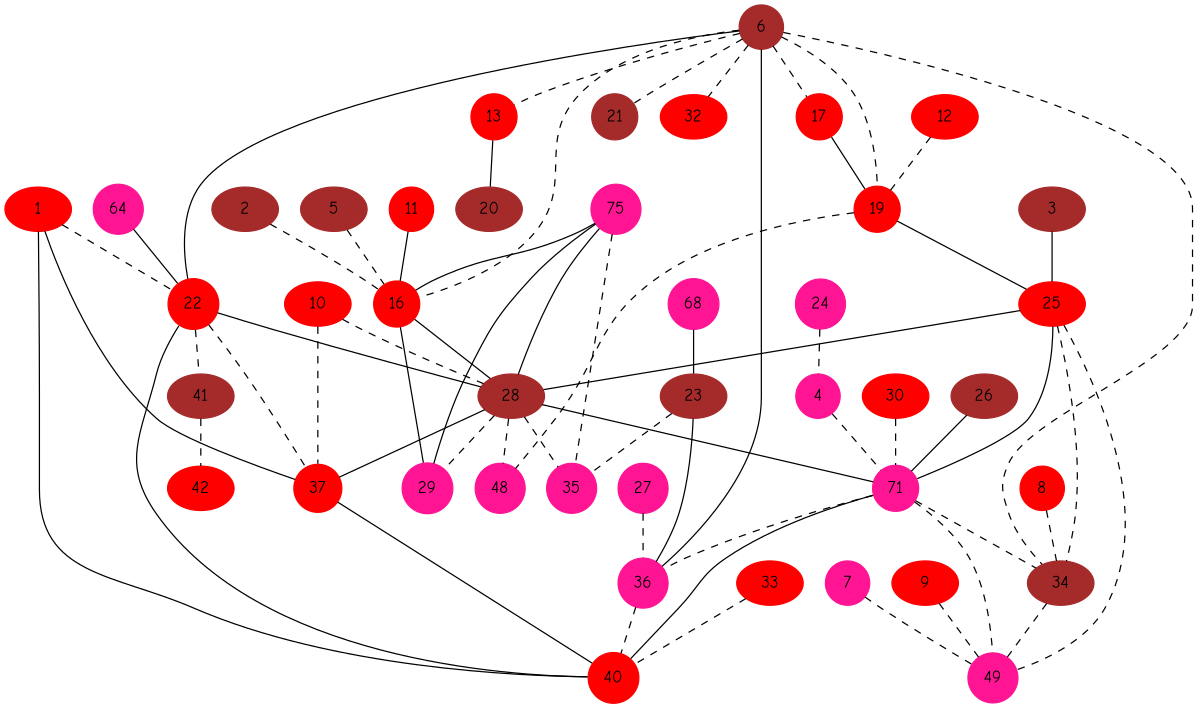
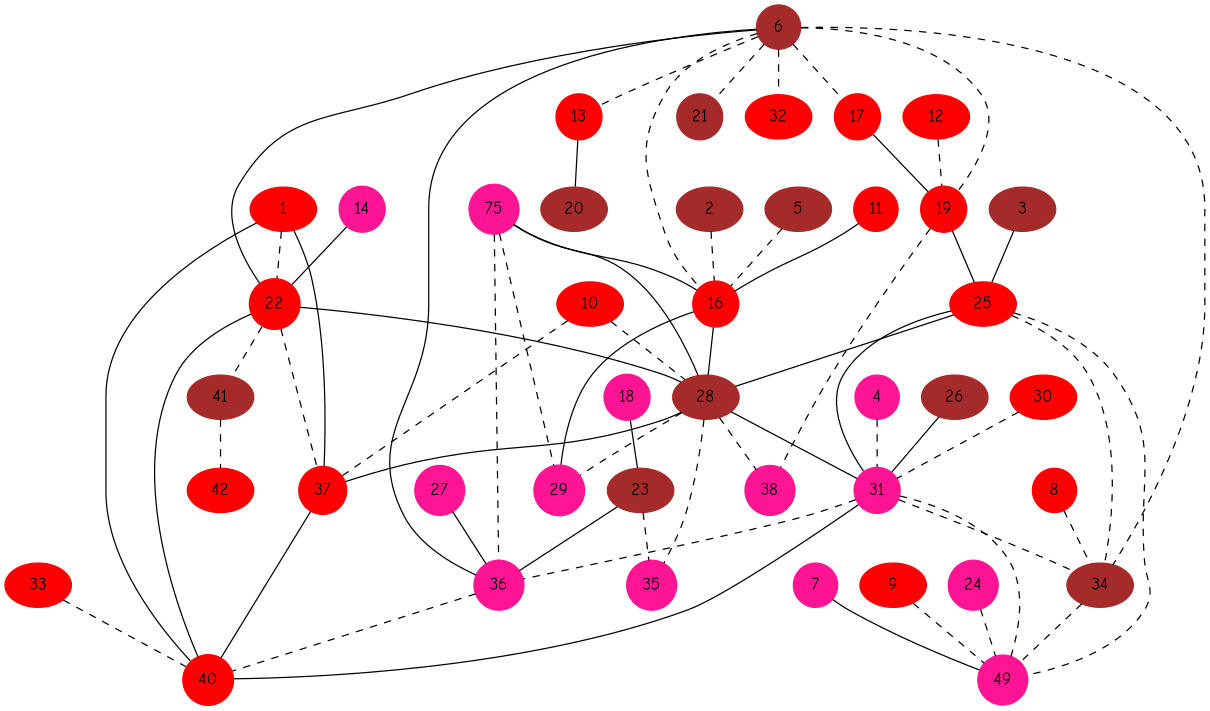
  graph {
    fontname="Comic Neue"
    node [color=red fontname="Comic Neue" shape=circle style=filled]
    edge [fontname="Comic Neue" style=dashed weight=1.0]
    1 [shape=ellipse]
    22
    37
    40
    28 [color=brown shape=ellipse]
    41 [color=brown shape=ellipse]
    2 [color=brown shape=ellipse]
    16
    29 [color=deeppink]
    3 [color=brown shape=ellipse]
    25 [shape=ellipse]
-   31 [color=deeppink label=71]
+   31 [color=deeppink]
    34 [color=brown shape=ellipse]
    n14 [color=deeppink label=49]
    4 [color=deeppink]
    36 [color=deeppink]
    5 [color=brown shape=ellipse]
    6 [color=brown]
    13
    17
    19
    21 [color=brown]
    32 [shape=ellipse]
    20 [color=brown shape=ellipse]
-   38 [color=deeppink label=48]
+   38 [color=deeppink]
    7 [color=deeppink]
    8
    9 [shape=ellipse]
    10 [shape=ellipse]
    35 [color=deeppink]
    11
    12 [shape=ellipse]
-   14 [color=deeppink label=64]
+   14 [color=deeppink]
    n34 [color=deeppink label=75]
-   18 [color=deeppink label=68]
+   18 [color=deeppink]
    23 [color=brown shape=ellipse]
    42 [shape=ellipse]
    24 [color=deeppink]
    26 [color=brown shape=ellipse]
    27 [color=deeppink]
    30 [shape=ellipse]
    33 [shape=ellipse]
    1 -- 22
    1 -- 37 [style=solid]
    1 -- 40 [style=solid]
    22 -- 37
    22 -- 40 [style=solid]
    22 -- 28 [style=solid]
    22 -- 41
    37 -- 40 [style=solid]
    28 -- 37 [style=solid]
    28 -- 29
    28 -- 31 [style=solid]
    28 -- 38
    28 -- 35
    41 -- 42
    2 -- 16
    16 -- 28 [style=solid]
    16 -- 29 [style=solid]
    3 -- 25 [style=solid]
    25 -- 28 [style=solid]
    25 -- 31 [style=solid]
    25 -- 34
    25 -- n14
    31 -- 40 [style=solid]
    31 -- 34
    31 -- n14
    31 -- 36
    34 -- n14
    4 -- 31
    36 -- 40
    5 -- 16
    6 -- 22 [style=solid]
    6 -- 16
    6 -- 34
    6 -- 36 [style=solid]
    6 -- 13
    6 -- 17 [weight=2.0]
    6 -- 19 [weight=2.0]
    6 -- 21
    6 -- 32
    13 -- 20 [style=solid]
    17 -- 19 [style=solid]
    19 -- 25 [style=solid]
    19 -- 38
-   7 -- n14
+   7 -- n14 [style=solid]
    8 -- 34
    9 -- n14
    10 -- 37
    10 -- 28
    11 -- 16 [style=solid]
    12 -- 19
    14 -- 22 [style=solid]
    n34 -- 28 [style=solid]
    n34 -- 16 [style=solid]
-   n34 -- 29 [style=solid]
-   n34 -- 35
+   n34 -- 29
+   n34 -- 36
    18 -- 23 [style=solid]
    23 -- 36 [style=solid weight=2.0]
    23 -- 35
-   24 -- 4
+   24 -- n14
    26 -- 31 [style=solid]
-   27 -- 36
+   27 -- 36 [style=solid]
    30 -- 31
    33 -- 40
  }
